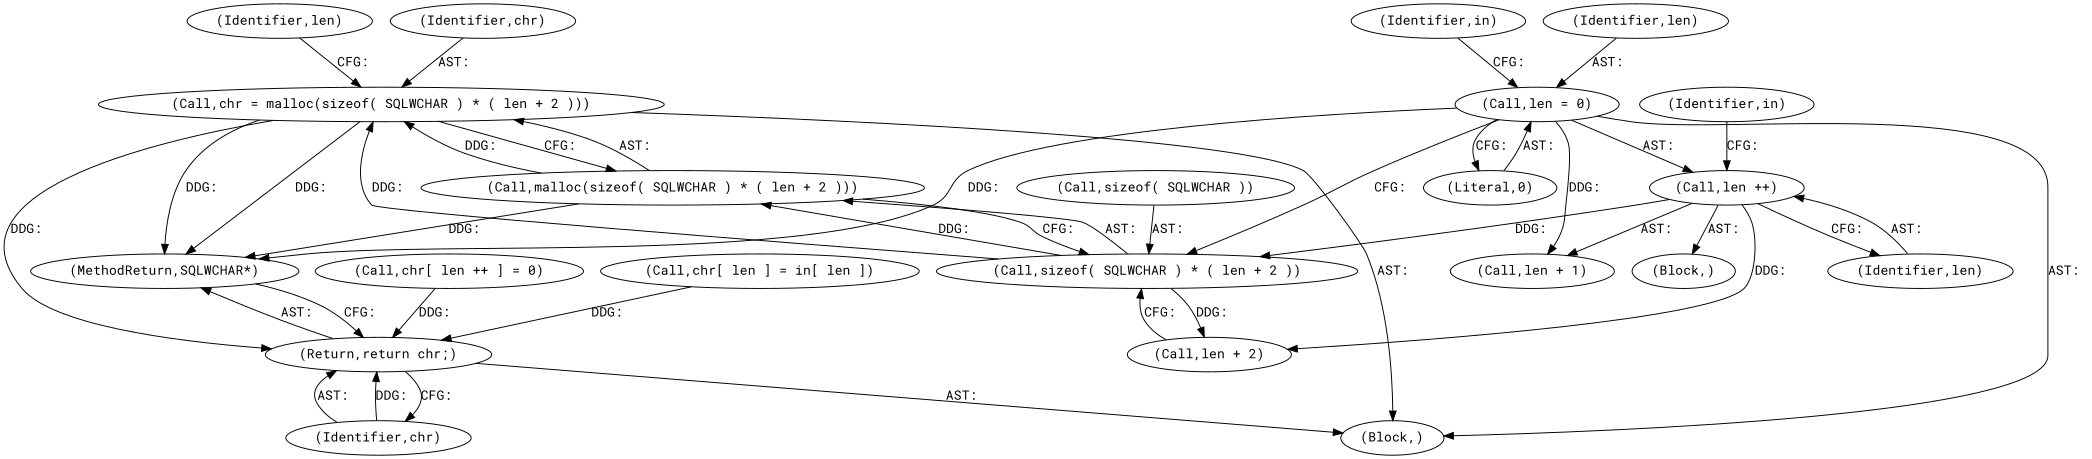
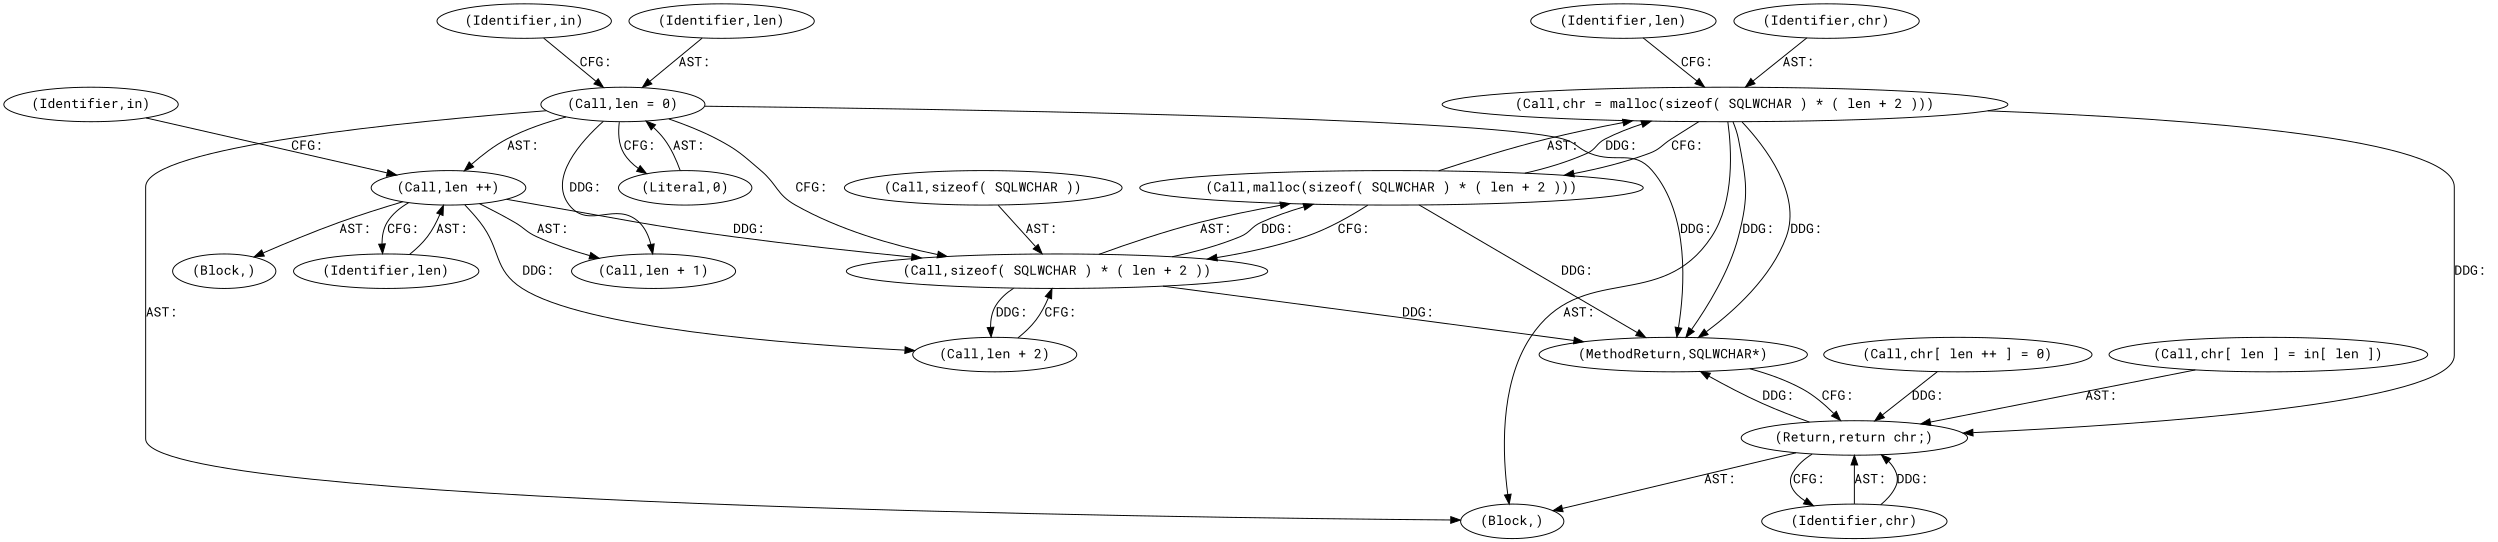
  digraph {
    fontname="Roboto Mono"
    node [fontname="Roboto Mono"]
    edge [fontname="Roboto Mono"]
    n1 [label="(Call,chr = malloc(sizeof( SQLWCHAR ) * ( len + 2 )))"]
    n2 [label="(Call,malloc(sizeof( SQLWCHAR ) * ( len + 2 )))"]
    n3 [label="(Return,return chr;)"]
    n4 [label="(Block,)"]
    n5 [label="(MethodReturn,SQLWCHAR*)"]
    n6 [label="(Call,sizeof( SQLWCHAR ) * ( len + 2 ))"]
    n7 [label="(Identifier,chr)"]
    n8 [label="(Call,len + 2)"]
    n9 [label="(Call,len ++)"]
    n10 [label="(Call,len + 1)"]
    n11 [label="(Block,)"]
    n12 [label="(Identifier,len)"]
    n13 [label="(Call,len = 0)"]
    n14 [label="(Literal,0)"]
    n15 [label="(Call,chr[ len ++ ] = 0)"]
    n16 [label="(Identifier,len)"]
    n17 [label="(Identifier,in)"]
    n18 [label="(Identifier,in)"]
    n19 [label="(Call,sizeof( SQLWCHAR ))"]
    n20 [label="(Identifier,len)"]
    n21 [label="(Call,chr[ len ] = in[ len ])"]
    n22 [label="(Identifier,chr)"]
    n1 -> n2 [label="CFG: "]
    n1 -> n3 [label="DDG: "]
    n1 -> n4 [label="AST: "]
    n1 -> n5 [label="DDG: "]
    n1 -> n5 [label="DDG: "]
    n2 -> n1 [label="AST: "]
    n2 -> n1 [label="DDG: "]
    n2 -> n5 [label="DDG: "]
    n2 -> n6 [label="CFG: "]
    n3 -> n4 [label="AST: "]
-   n3 -> n5 [label="AST: "]
+   n3 -> n5 [label="DDG: "]
    n3 -> n7 [label="CFG: "]
    n5 -> n3 [label="CFG: "]
    n6 -> n2 [label="AST: "]
    n6 -> n2 [label="DDG: "]
-   n6 -> n1 [label="DDG: "]
+   n6 -> n5 [label="DDG: "]
    n6 -> n8 [label="DDG: "]
    n7 -> n3 [label="AST: "]
    n7 -> n3 [label="DDG: "]
    n8 -> n6 [label="CFG: "]
    n9 -> n6 [label="DDG: "]
    n9 -> n8 [label="DDG: "]
    n9 -> n10 [label="AST: "]
    n9 -> n11 [label="AST: "]
    n9 -> n12 [label="CFG: "]
    n12 -> n9 [label="AST: "]
    n13 -> n4 [label="AST: "]
    n13 -> n5 [label="DDG: "]
    n13 -> n6 [label="CFG: "]
    n13 -> n9 [label="AST: "]
    n13 -> n10 [label="DDG: "]
    n13 -> n14 [label="CFG: "]
    n14 -> n13 [label="AST: "]
    n15 -> n3 [label="DDG: "]
    n16 -> n1 [label="CFG: "]
    n17 -> n9 [label="CFG: "]
    n18 -> n13 [label="CFG: "]
    n19 -> n6 [label="AST: "]
    n20 -> n13 [label="AST: "]
-   n21 -> n3 [label="DDG: "]
+   n21 -> n3 [label="AST: "]
    n22 -> n1 [label="AST: "]
  }
